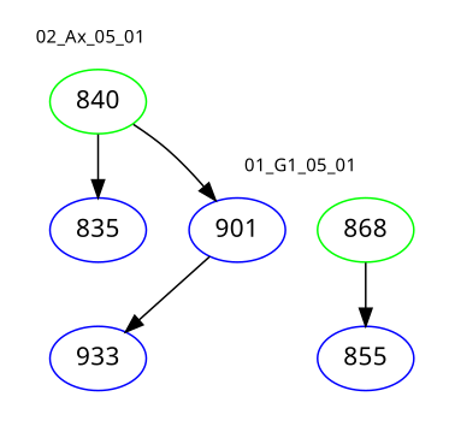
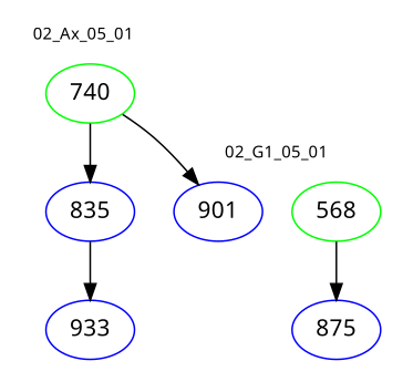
  digraph {
    fontname="Noto Sans"
    node [color=blue fontname="Noto Sans"]
    edge [color=black fontname="Noto Sans"]
-   n1 [color=green label=840]
+   n1 [color=green label=740]
    n2 [label=835]
    n3 [label=933]
-   n4 [color=green label=868]
-   n5 [label=855]
+   n4 [color=green label=568]
+   n5 [label=875]
    n6 [label=901]
    subgraph cluster_1 {
      color=white
      fontsize=10
      label="02_Ax_05_01"
      n1
      n2
      n3
    }
    subgraph cluster_2 {
      color=white
      fontsize=10
-     label="01_G1_05_01"
+     label="02_G1_05_01"
      n4
      n5
      n6
    }
    n1 -> n2
    n1 -> n6
-   n6 -> n3
+   n2 -> n3
    n4 -> n5
  }
